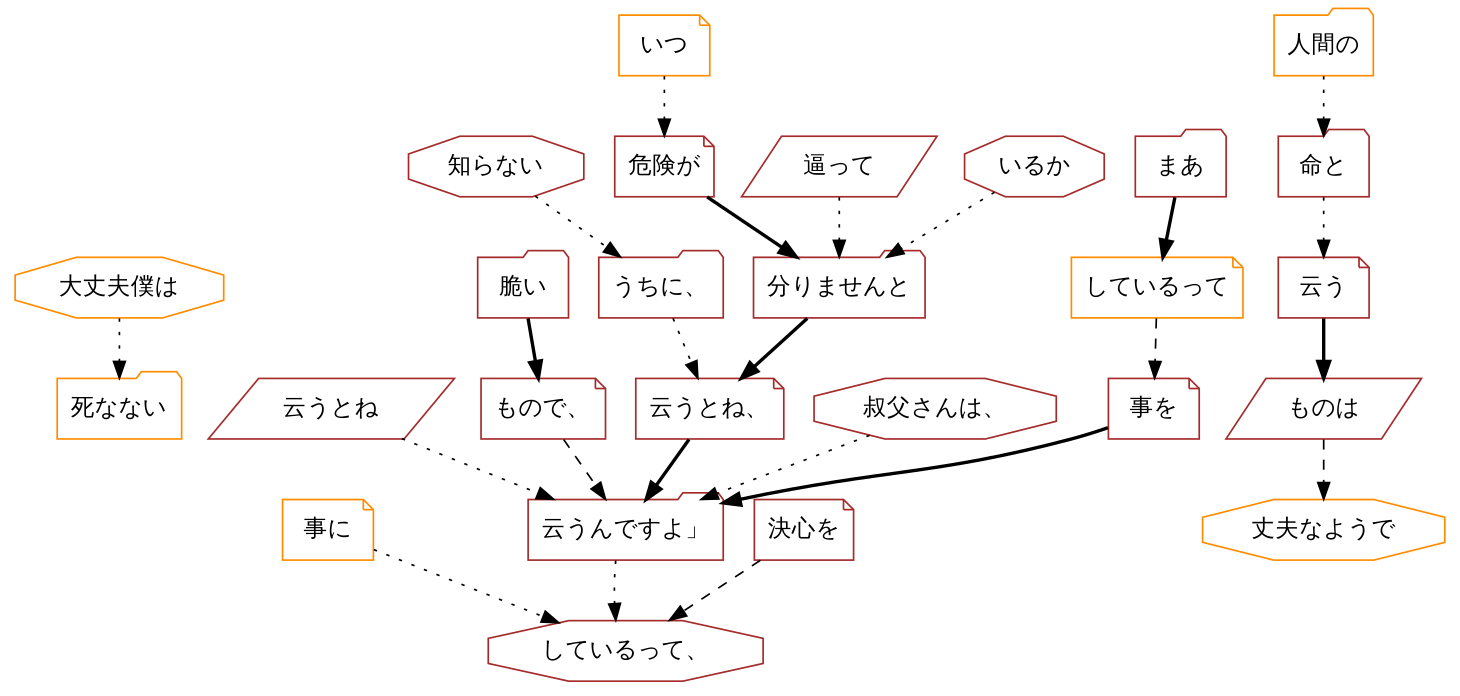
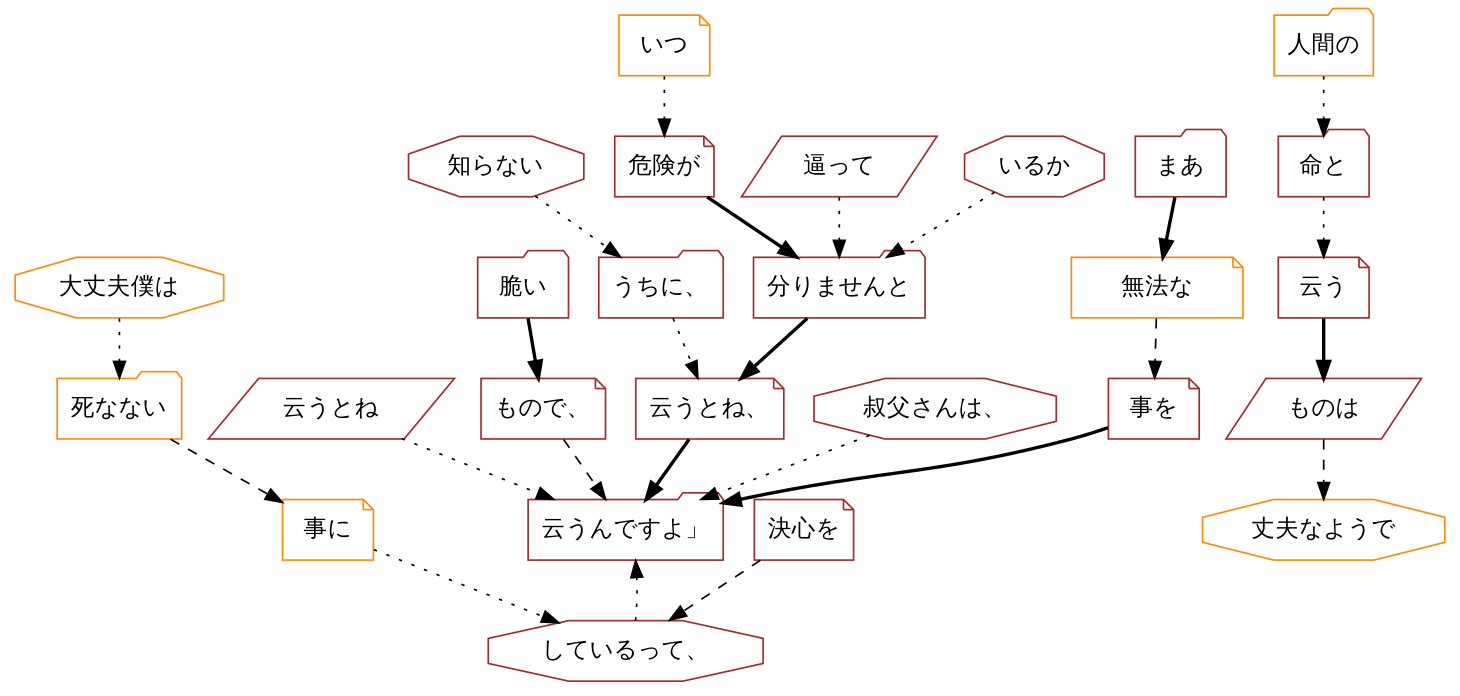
  digraph {
    fontname=Roboto
    node [color=brown fontname=Roboto shape=note]
    edge [fontname=Roboto style=dotted]
    n1 [label="云うとね" shape=parallelogram]
    n2 [label="云うんですよ」" shape=folder]
    n3 [color=darkorange label="人間の" shape=folder]
    n4 [label="命と" shape=folder]
    n5 [label="云う"]
    n6 [label="ものは" shape=parallelogram]
    n7 [color=darkorange label="丈夫なようで" shape=octagon]
    n8 [label="脆い" shape=folder]
    n9 [label="もので、"]
    n10 [label="知らない" shape=octagon]
    n11 [label="うちに、" shape=folder]
    n12 [label="云うとね、"]
    n13 [color=darkorange label="いつ"]
    n14 [label="危険が"]
    n15 [label="分りませんと" shape=folder]
    n16 [label="逼って" shape=parallelogram]
    n17 [label="いるか" shape=octagon]
    n18 [label="叔父さんは、" shape=octagon]
    n19 [color=darkorange label="大丈夫僕は" shape=octagon]
    n20 [color=darkorange label="死なない" shape=folder]
    n21 [color=darkorange label="事に"]
    n22 [label="しているって、" shape=octagon]
    n23 [label="決心を"]
    n24 [label="まあ" shape=folder]
-   n25 [color=darkorange label="しているって"]
+   n25 [color=darkorange label="無法な"]
    n26 [label="事を"]
    n1 -> n2
    n3 -> n4
    n4 -> n5
    n5 -> n6 [style=bold]
    n6 -> n7 [style=dashed]
    n8 -> n9 [style=bold]
    n9 -> n2 [style=dashed]
    n10 -> n11
    n11 -> n12
    n12 -> n2 [style=bold]
    n13 -> n14
    n14 -> n15 [style=bold]
    n15 -> n12 [style=bold]
    n16 -> n15
    n17 -> n15
    n18 -> n2
    n19 -> n20
+   n20 -> n21 [style=dashed]
    n21 -> n22
-   n2 -> n22
+   n22 -> n2
    n23 -> n22 [style=dashed]
    n24 -> n25 [style=bold]
    n25 -> n26 [style=dashed]
    n26 -> n2 [style=bold]
  }
